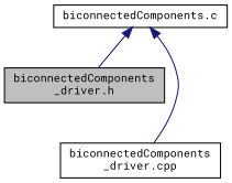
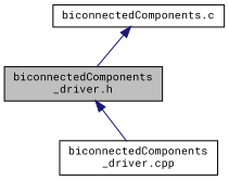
  digraph {
    fontname="Roboto Mono"
    node [color=black fillcolor=white fontname="Roboto Mono" fontsize=10 shape=record style=filled]
    edge [color=midnightblue dir=back fontname="Roboto Mono" fontsize=10 labelfontname=Helvetica labelfontsize=10 style=solid]
    n1 [fillcolor=grey75 fontcolor=black height=0.2 label="biconnectedComponents\l_driver.h" width=0.4]
    n2 [height=0.2 label="biconnectedComponents\l_driver.cpp" width=0.4]
    n3 [height=0.2 label="biconnectedComponents.c" width=0.4]
-   n3 -> n2
+   n1 -> n2
    n3 -> n1
  }
